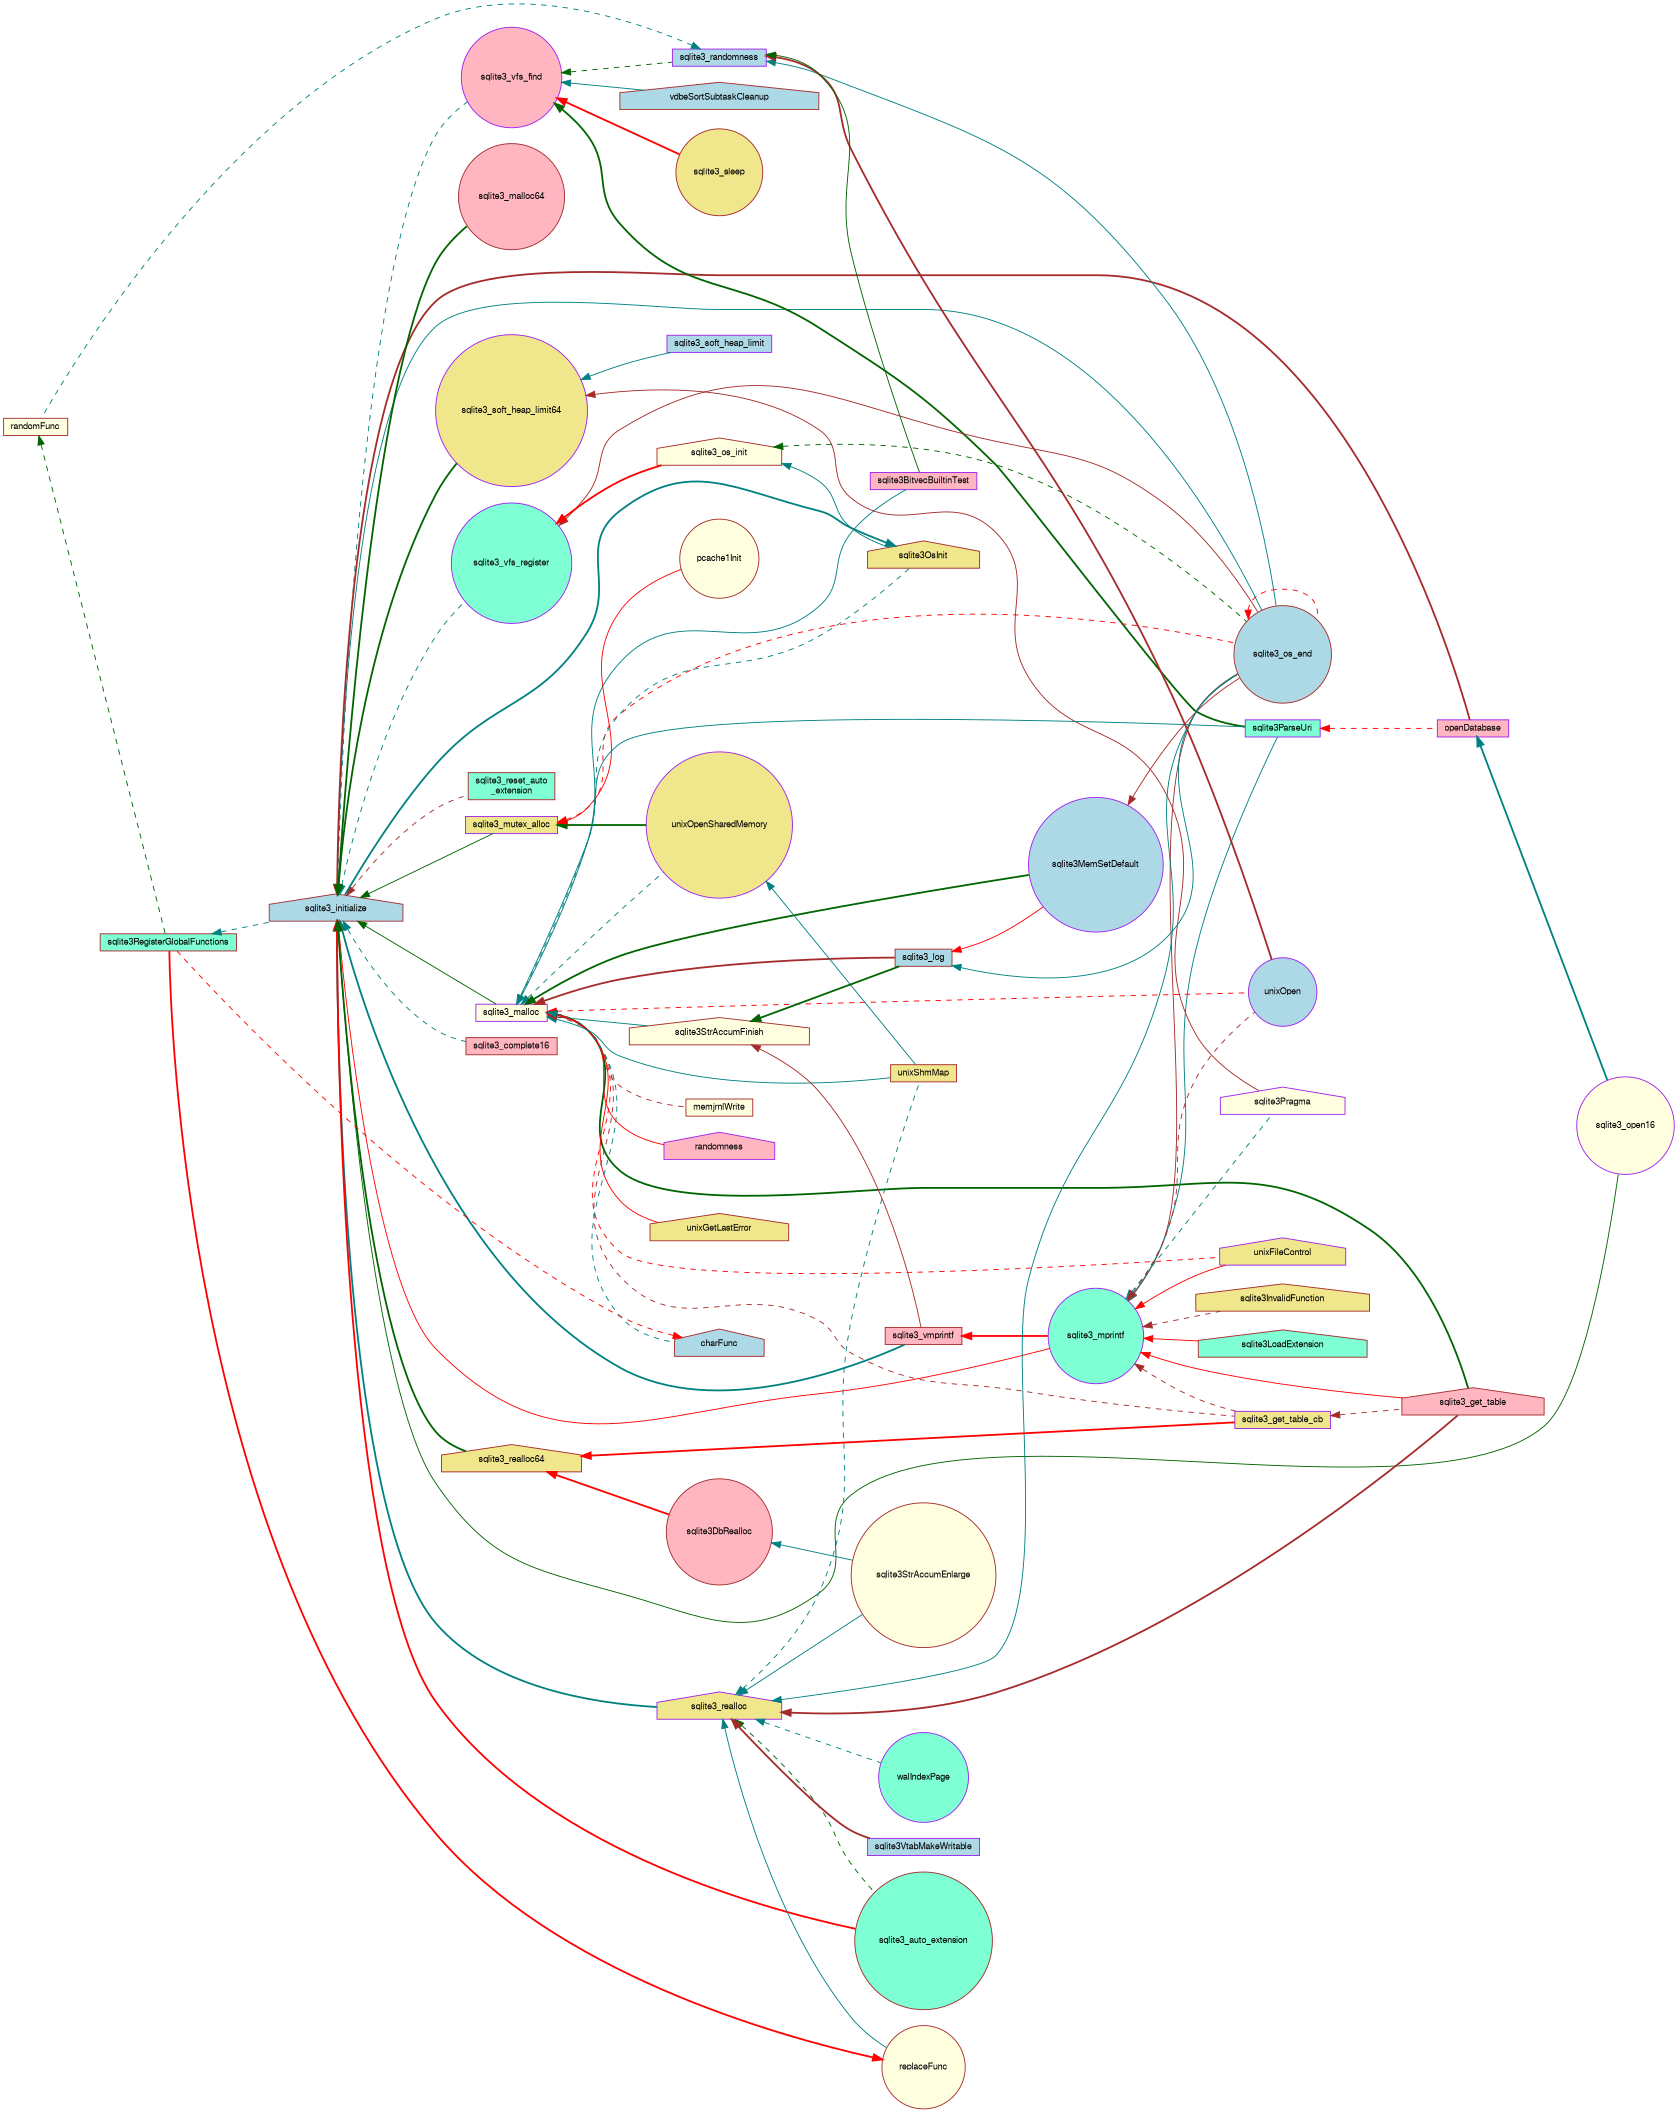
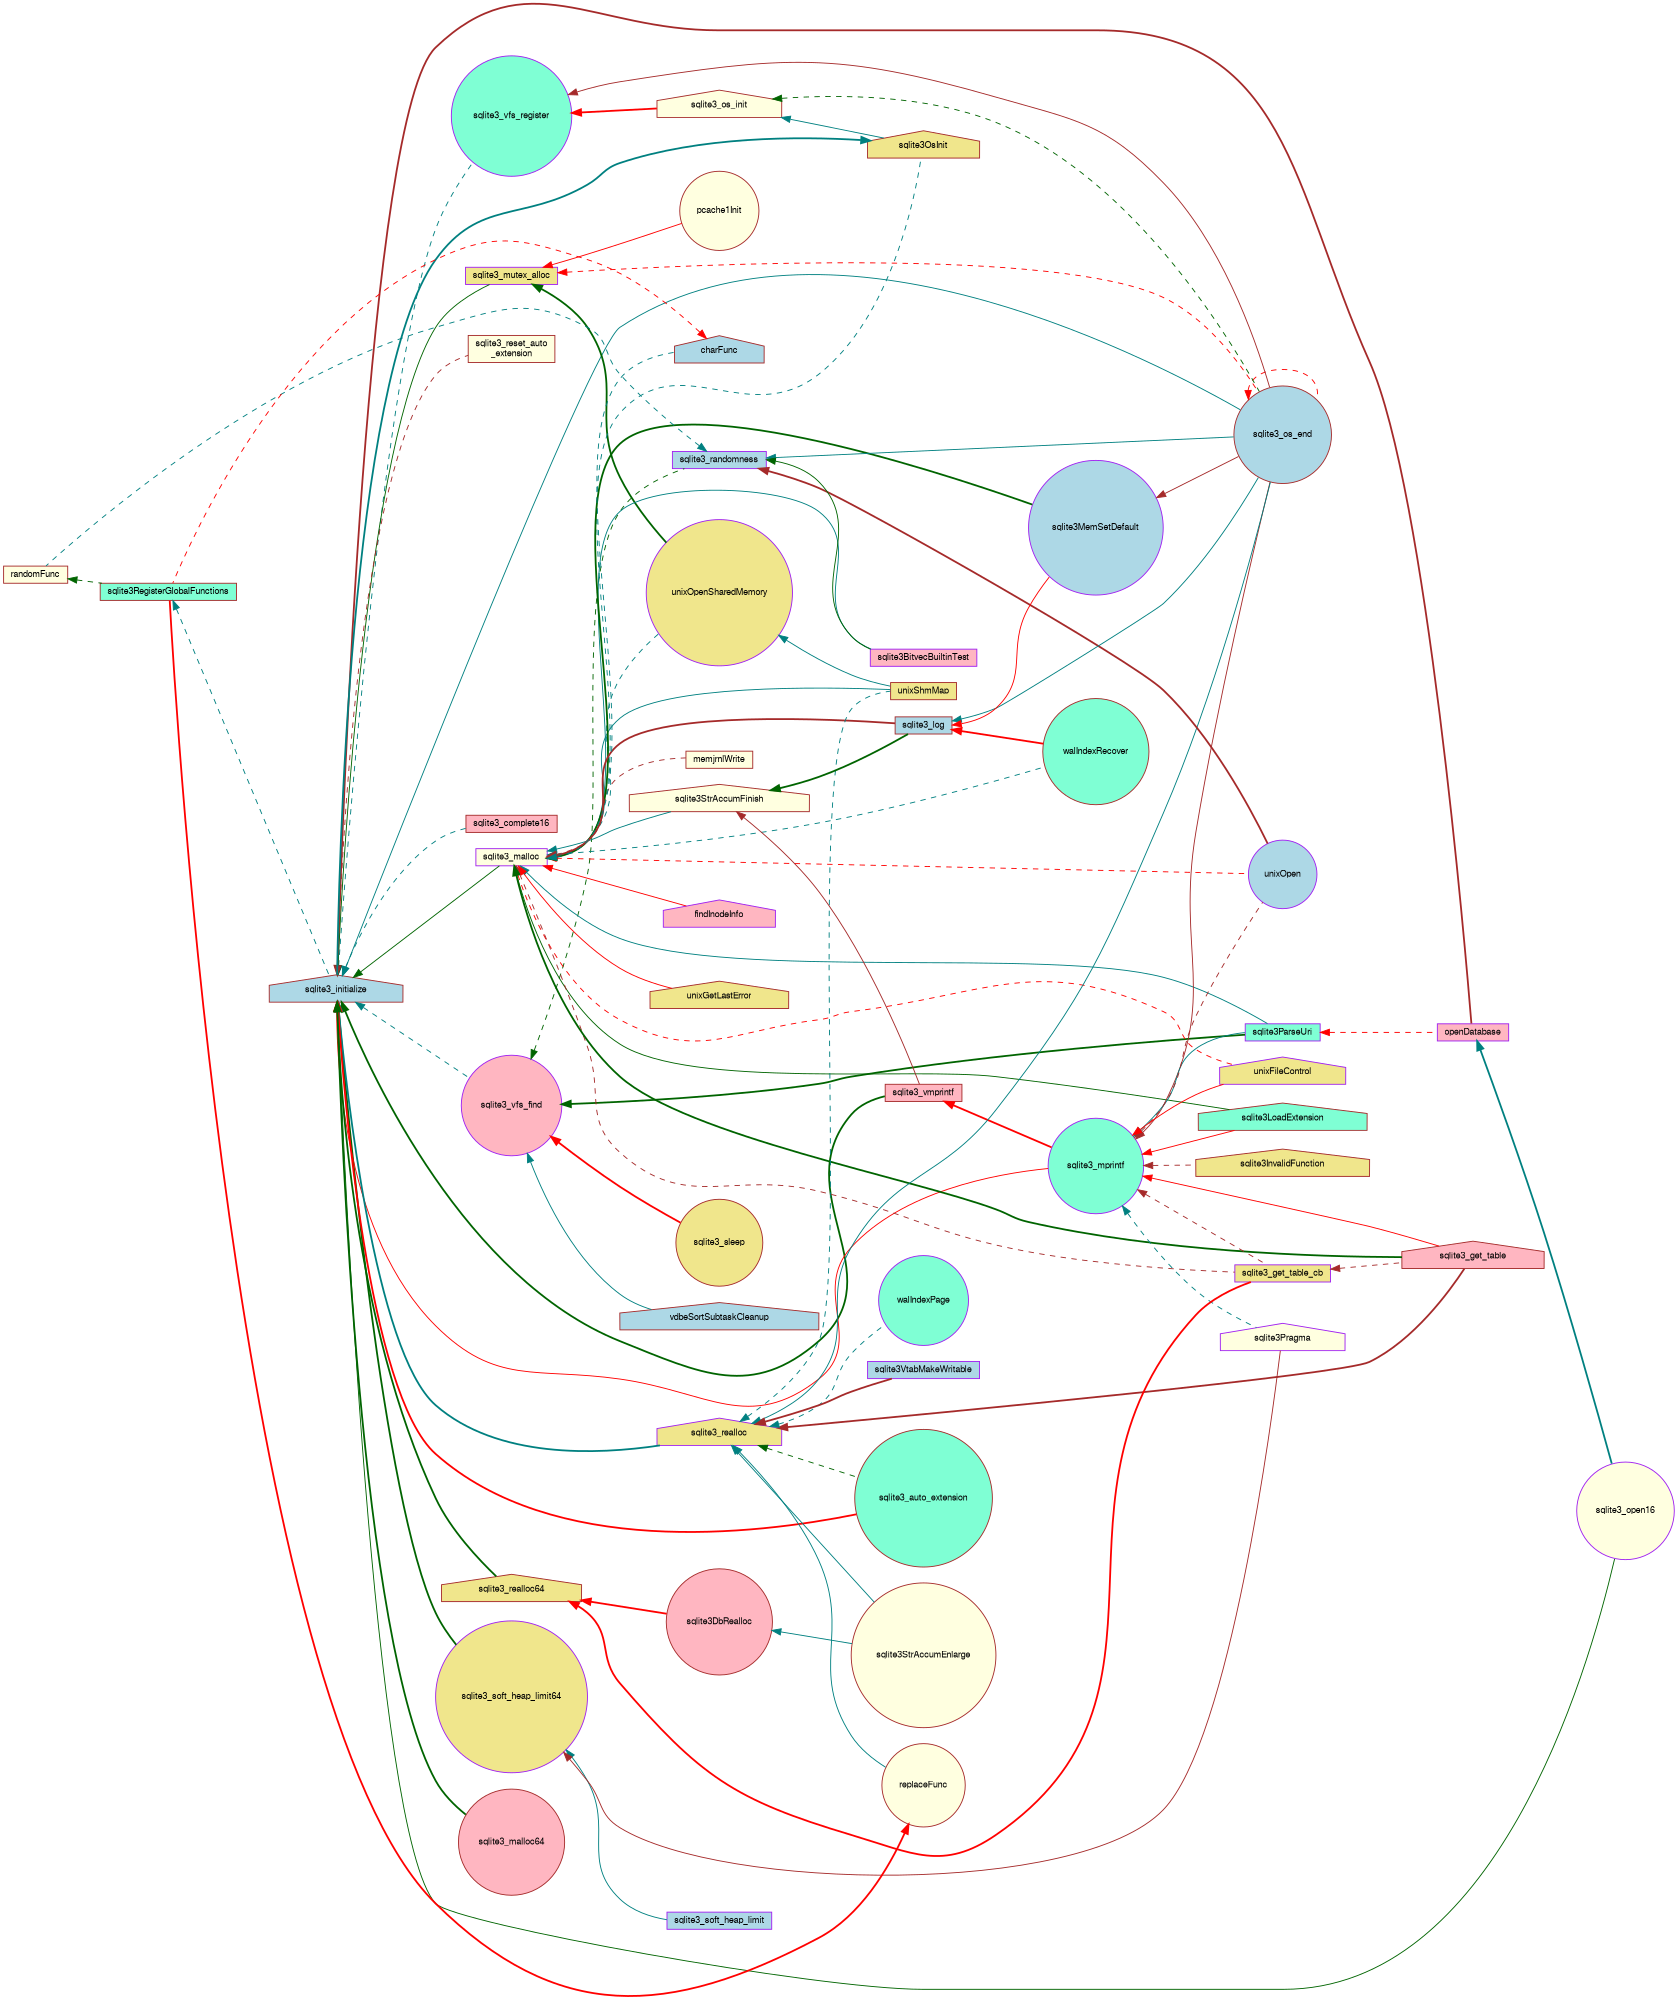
  digraph {
    rankdir=LR
    node [color=brown fillcolor=khaki fontname=FreeSans fontsize=10 shape=circle style=filled]
    edge [color=teal dir=back fontname=FreeSans fontsize=10 labelfontname=FreeSans labelfontsize=10 style=solid]
    n1 [fillcolor=lightyellow fontcolor=black height=0.2 label=randomFunc shape=box width=0.4]
    n2 [fillcolor=aquamarine height=0.2 label=sqlite3RegisterGlobalFunctions shape=box width=0.4]
    n3 [fillcolor=lightblue height=0.2 label=sqlite3_initialize shape=house width=0.4]
    n4 [color=purple fillcolor=lightpink height=0.2 label=sqlite3_vfs_find width=0.4]
    n5 [fillcolor=lightblue height=0.2 label=sqlite3_os_end width=0.4]
    n6 [color=purple fillcolor=lightpink height=0.2 label=openDatabase shape=box width=0.4]
    n7 [color=purple fillcolor=lightyellow height=0.2 label=sqlite3_open16 width=0.4]
    n8 [color=purple fillcolor=aquamarine height=0.2 label=sqlite3_vfs_register width=0.4]
    n9 [color=purple height=0.2 label=sqlite3_mutex_alloc shape=box width=0.4]
    n10 [color=purple height=0.2 label=sqlite3_soft_heap_limit64 width=0.4]
    n11 [color=purple fillcolor=lightyellow height=0.2 label=sqlite3_malloc shape=box width=0.4]
    n12 [fillcolor=lightpink height=0.2 label=sqlite3_vmprintf shape=box width=0.4]
    n13 [color=purple fillcolor=aquamarine height=0.2 label=sqlite3_mprintf width=0.4]
    n14 [fillcolor=lightpink height=0.2 label=sqlite3_malloc64 width=0.4]
    n15 [color=purple height=0.2 label=sqlite3_realloc shape=house width=0.4]
    n16 [fillcolor=aquamarine height=0.2 label=sqlite3_auto_extension width=0.4]
    n17 [height=0.2 label=sqlite3_realloc64 shape=house width=0.4]
-   n18 [fillcolor=aquamarine height=0.2 label="sqlite3_reset_auto\l_extension" shape=box width=0.4]
+   n18 [fillcolor=lightyellow height=0.2 label="sqlite3_reset_auto\l_extension" shape=box width=0.4]
    n19 [fillcolor=lightpink height=0.2 label=sqlite3_complete16 shape=box width=0.4]
    n20 [color=purple fillcolor=lightblue height=0.2 label=sqlite3_randomness shape=box width=0.4]
    n21 [fillcolor=lightblue height=0.2 label=vdbeSortSubtaskCleanup shape=house width=0.4]
    n22 [color=purple fillcolor=aquamarine height=0.2 label=sqlite3ParseUri shape=box width=0.4]
    n23 [height=0.2 label=sqlite3_sleep width=0.4]
    n24 [fillcolor=lightyellow height=0.2 label=sqlite3_os_init shape=house width=0.4]
    n25 [color=purple height=0.2 label=unixOpenSharedMemory width=0.4]
    n26 [fillcolor=lightyellow height=0.2 label=pcache1Init width=0.4]
    n27 [color=purple fillcolor=lightblue height=0.2 label=sqlite3_soft_heap_limit shape=box width=0.4]
    n28 [color=purple fillcolor=lightyellow height=0.2 label=sqlite3Pragma shape=house width=0.4]
    n29 [color=purple fillcolor=lightblue height=0.2 label=unixOpen width=0.4]
    n30 [color=purple fillcolor=lightpink height=0.2 label=sqlite3BitvecBuiltinTest shape=box width=0.4]
    n31 [height=0.2 label=sqlite3OsInit shape=house width=0.4]
    n32 [height=0.2 label=unixShmMap shape=box width=0.4]
    n33 [color=purple fillcolor=lightblue height=0.2 label=sqlite3MemSetDefault width=0.4]
    n34 [fillcolor=lightyellow height=0.2 label=sqlite3StrAccumFinish shape=house width=0.4]
    n35 [color=purple height=0.2 label=unixFileControl shape=house width=0.4]
    n36 [fillcolor=aquamarine height=0.2 label=sqlite3LoadExtension shape=house width=0.4]
    n37 [color=purple height=0.2 label=sqlite3_get_table_cb shape=box width=0.4]
    n38 [fillcolor=lightpink height=0.2 label=sqlite3_get_table shape=house width=0.4]
    n39 [fillcolor=lightblue height=0.2 label=sqlite3_log shape=box width=0.4]
-   n41 [color=purple fillcolor=lightpink height=0.2 label=randomness shape=house width=0.4]
+   n40 [fillcolor=aquamarine height=0.2 label=walIndexRecover width=0.4]
+   n41 [color=purple fillcolor=lightpink height=0.2 label=findInodeInfo shape=house width=0.4]
    n42 [height=0.2 label=unixGetLastError shape=house width=0.4]
    n43 [fillcolor=lightyellow height=0.2 label=memjrnlWrite shape=box width=0.4]
    n44 [fillcolor=lightblue height=0.2 label=charFunc shape=house width=0.4]
    n45 [height=0.2 label=sqlite3InvalidFunction shape=house width=0.4]
    n46 [fillcolor=lightyellow height=0.2 label=sqlite3StrAccumEnlarge width=0.4]
    n47 [color=purple fillcolor=aquamarine height=0.2 label=walIndexPage width=0.4]
    n48 [fillcolor=lightyellow height=0.2 label=replaceFunc width=0.4]
    n49 [color=purple fillcolor=lightblue height=0.2 label=sqlite3VtabMakeWritable shape=box width=0.4]
    n50 [fillcolor=lightpink height=0.2 label=sqlite3DbRealloc width=0.4]
    n1 -> n2 [color=darkgreen style=dashed]
    n2 -> n3 [style=dashed]
    n3 -> n4 [style=dashed]
    n3 -> n5
    n3 -> n6 [color=brown style=bold]
    n3 -> n7 [color=darkgreen]
    n3 -> n8 [style=dashed]
    n3 -> n9 [color=darkgreen]
    n3 -> n10 [color=darkgreen style=bold]
    n3 -> n11 [color=darkgreen]
-   n3 -> n12 [style=bold]
+   n3 -> n12 [color=darkgreen style=bold]
    n3 -> n13 [color=red]
    n3 -> n14 [color=darkgreen style=bold]
    n3 -> n15 [style=bold]
    n3 -> n16 [color=red style=bold]
    n3 -> n17 [color=darkgreen style=bold]
    n3 -> n18 [color=brown style=dashed]
    n3 -> n19 [style=dashed]
    n4 -> n20 [color=darkgreen style=dashed]
    n4 -> n21
    n4 -> n22 [color=darkgreen style=bold]
    n4 -> n23 [color=red style=bold]
    n5 -> n5 [color=red style=dashed]
    n6 -> n7 [style=bold]
    n8 -> n5 [color=brown]
    n8 -> n24 [color=red style=bold]
    n9 -> n5 [color=red style=dashed]
    n9 -> n25 [color=darkgreen style=bold]
    n9 -> n26 [color=red]
    n10 -> n27
    n10 -> n28 [color=brown]
    n11 -> n22
    n11 -> n25 [style=dashed]
    n11 -> n29 [color=red style=dashed]
    n11 -> n30
    n11 -> n31 [style=dashed]
    n11 -> n32
    n11 -> n33 [color=darkgreen style=bold]
    n11 -> n34
    n11 -> n35 [color=red style=dashed]
+   n11 -> n36 [color=darkgreen]
    n11 -> n37 [color=brown style=dashed]
    n11 -> n38 [color=darkgreen style=bold]
    n11 -> n39 [color=brown style=bold]
+   n11 -> n40 [style=dashed]
    n11 -> n41 [color=red]
    n11 -> n42 [color=red]
    n11 -> n43 [color=brown style=dashed]
    n11 -> n44 [style=dashed]
    n12 -> n13 [color=red style=bold]
    n13 -> n5 [color=brown]
    n13 -> n22
    n13 -> n28 [style=dashed]
    n13 -> n29 [color=brown style=dashed]
    n13 -> n35 [color=red]
    n13 -> n36 [color=red]
    n13 -> n37 [color=brown style=dashed]
    n13 -> n38 [color=red]
    n13 -> n45 [color=brown style=dashed]
    n15 -> n5
    n15 -> n16 [color=darkgreen style=dashed]
    n15 -> n32 [style=dashed]
    n15 -> n38 [color=brown style=bold]
    n15 -> n46
    n15 -> n47 [style=dashed]
    n15 -> n48
    n15 -> n49 [color=brown style=bold]
    n17 -> n37 [color=red style=bold]
    n17 -> n50 [color=red style=bold]
    n20 -> n1 [style=dashed]
    n20 -> n5
    n20 -> n29 [color=brown style=bold]
    n20 -> n30 [color=darkgreen]
    n22 -> n6 [color=red style=dashed]
    n24 -> n5 [color=darkgreen style=dashed]
    n24 -> n31
    n25 -> n32
    n31 -> n3 [style=bold]
    n33 -> n5 [color=brown]
    n34 -> n12 [color=brown]
    n34 -> n39 [color=darkgreen style=bold]
    n37 -> n38 [color=brown style=dashed]
    n39 -> n5
    n39 -> n33 [color=red]
+   n39 -> n40 [color=red style=bold]
    n44 -> n2 [color=red style=dashed]
    n48 -> n2 [color=red style=bold]
    n50 -> n46
  }
